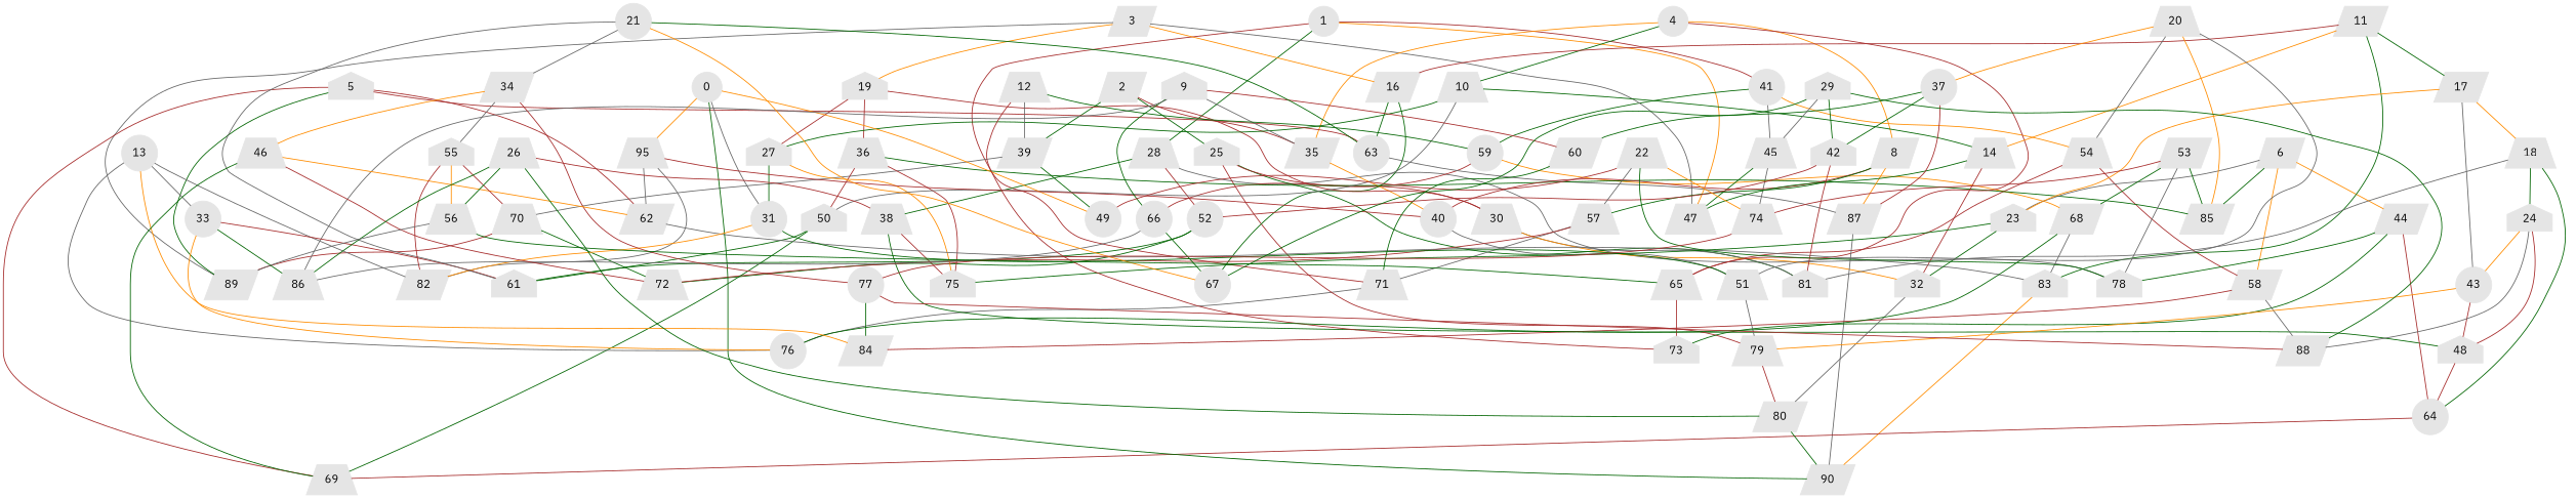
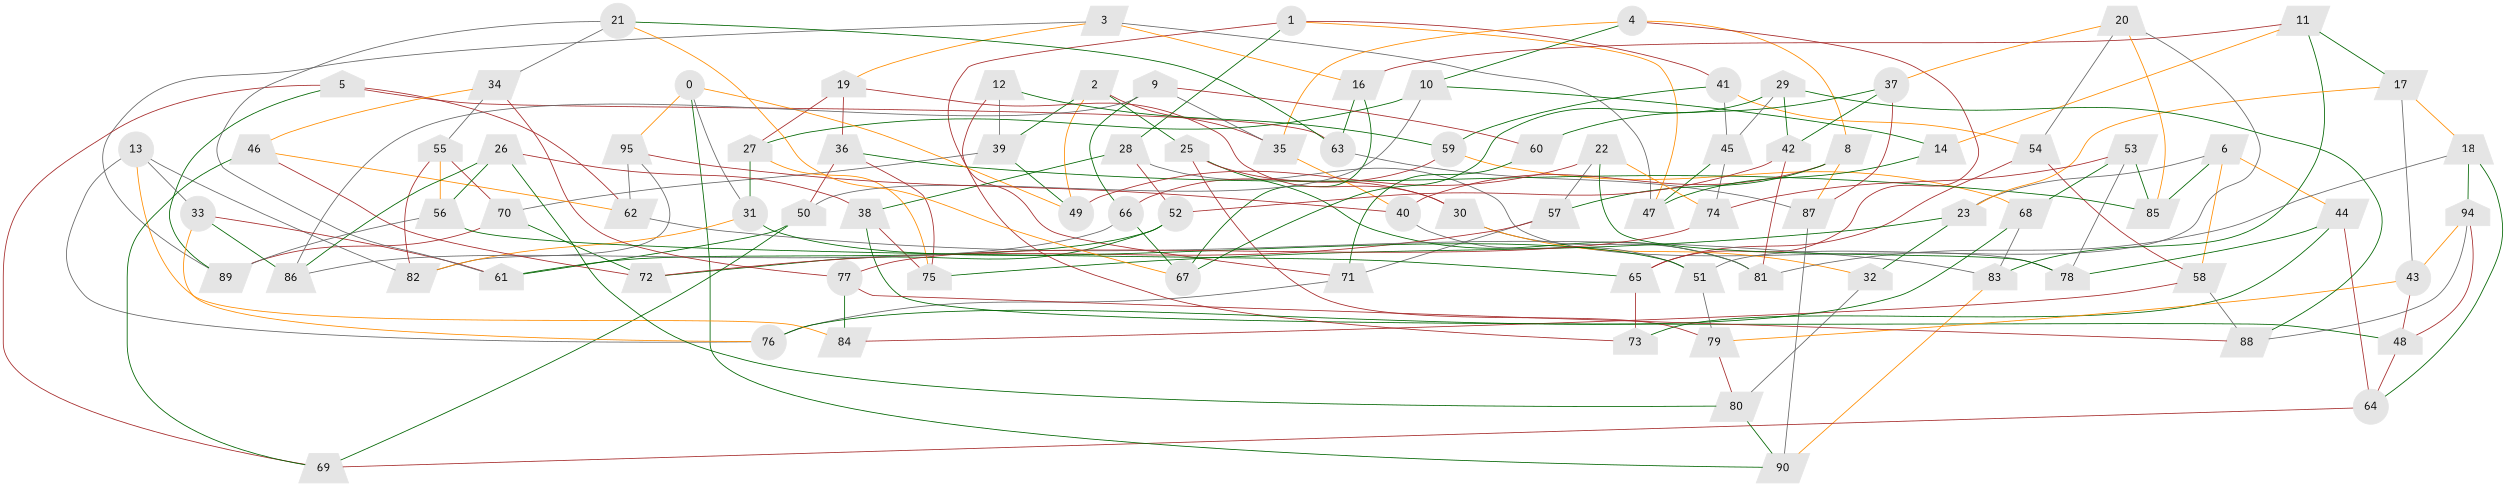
  graph {
    fontname="IBM Plex Sans"
    node [color=gray90 fontname="IBM Plex Sans" shape=trapezium style=filled]
    edge [color=darkgreen fontname="IBM Plex Sans"]
    1 [shape=circle]
    28
    41 [shape=circle]
    47
    71
    78 [shape=house]
    38
    52 [shape=circle]
    59 [shape=circle]
    54
    45
    76 [shape=circle]
    2 [shape=parallelogram]
    25 [shape=house]
    35 [shape=parallelogram]
    39 [shape=parallelogram]
    49 [shape=circle]
    81 [shape=house]
    30
    79
    40 [shape=circle]
    70
    3 [shape=parallelogram]
    16 [shape=parallelogram]
    19 [shape=house]
    89 [shape=parallelogram]
    63 [shape=circle]
    67 [shape=circle]
    27 [shape=house]
    36
    4 [shape=circle]
    8 [shape=parallelogram]
    10
    65
    57
    87 [shape=parallelogram]
    14
    50 [shape=house]
    73 [shape=house]
    5 [shape=house]
    62 [shape=parallelogram]
    69
    83 [shape=house]
    6 [shape=parallelogram]
    23 [shape=house]
    44 [shape=parallelogram]
    58 [shape=parallelogram]
    85 [shape=parallelogram]
    32 [shape=house]
    75 [shape=house]
    64 [shape=circle]
    84 [shape=parallelogram]
    88 [shape=parallelogram]
    n54 [label=0 shape=circle]
    n55 [label=95]
    31 [shape=circle]
    90 [shape=parallelogram]
    82 [shape=parallelogram]
    51
    72
    9 [shape=house]
    60 [shape=parallelogram]
    66 [shape=circle]
    86
    61 [shape=house]
    11 [shape=parallelogram]
    17 [shape=parallelogram]
    18
    43 [shape=circle]
    12
    68 [shape=parallelogram]
    13 [shape=circle]
    33 [shape=circle]
    80 [shape=parallelogram]
-   24 [shape=house]
+   24 [shape=house label=94]
    48 [shape=house]
    20
    37 [shape=circle]
    42 [shape=house]
    21 [shape=circle]
    34 [shape=parallelogram]
    46
    55 [shape=house]
    77 [shape=circle]
    22
    74
    26
    56
    29 [shape=house]
    53 [shape=parallelogram]
    1 -- 28
    1 -- 41 [color=brown]
    1 -- 47 [color=darkorange]
    1 -- 71 [color=brown]
    28 -- 78 [color=gray40]
    28 -- 38
    28 -- 52 [color=brown]
    41 -- 59
    41 -- 54 [color=darkorange]
    41 -- 45 [color=gray40]
    71 -- 76 [color=gray40]
    38 -- 75 [color=brown]
    38 -- 48
    52 -- 72
    52 -- 61
    59 -- 66 [color=brown]
    59 -- 68 [color=darkorange]
    54 -- 65 [color=brown]
    54 -- 58 [color=brown]
    45 -- 47
    45 -- 74 [color=gray40]
    2 -- 25
    2 -- 35 [color=brown]
    2 -- 39
+   2 -- 49 [color=darkorange]
    25 -- 81
    25 -- 30 [color=brown]
    25 -- 79 [color=brown]
    35 -- 40 [color=darkorange]
    39 -- 49
    39 -- 70 [color=gray40]
    30 -- 81 [color=gray40]
    30 -- 32 [color=darkorange]
    79 -- 80 [color=brown]
    40 -- 51 [color=gray40]
    70 -- 89 [color=brown]
    70 -- 72
    3 -- 47 [color=gray40]
    3 -- 16 [color=darkorange]
    3 -- 19 [color=darkorange]
    3 -- 89 [color=gray40]
    16 -- 63
    16 -- 67
    19 -- 30 [color=brown]
    19 -- 27 [color=brown]
    19 -- 36 [color=brown]
    63 -- 87 [color=gray40]
    27 -- 75 [color=darkorange]
    27 -- 31
    36 -- 50 [color=brown]
    36 -- 85
    36 -- 75 [color=brown]
    4 -- 35 [color=darkorange]
    4 -- 8 [color=darkorange]
    4 -- 10
    4 -- 65 [color=brown]
    8 -- 40 [color=brown]
    8 -- 57
    8 -- 87 [color=darkorange]
    10 -- 27
    10 -- 14
    10 -- 50 [color=gray40]
    65 -- 73 [color=brown]
    57 -- 71 [color=gray40]
    57 -- 72 [color=brown]
    87 -- 90 [color=gray40]
    14 -- 47
-   14 -- 32 [color=brown]
    50 -- 69
    50 -- 61
    5 -- 89
    5 -- 63 [color=brown]
    5 -- 62 [color=brown]
    5 -- 69 [color=brown]
    62 -- 83 [color=gray40]
    83 -- 90 [color=darkorange]
    6 -- 23 [color=gray40]
    6 -- 44 [color=darkorange]
    6 -- 58 [color=darkorange]
    6 -- 85
    23 -- 32
    23 -- 75
    44 -- 78
    44 -- 73
    44 -- 64 [color=brown]
    58 -- 84 [color=brown]
    58 -- 88 [color=gray40]
    32 -- 80 [color=gray40]
    64 -- 69 [color=brown]
    n54 -- 49 [color=darkorange]
    n54 -- n55 [color=darkorange]
    n54 -- 31 [color=gray40]
    n54 -- 90
    n55 -- 40 [color=brown]
    n55 -- 62 [color=gray40]
    n55 -- 82 [color=gray40]
    31 -- 82 [color=darkorange]
    31 -- 51
    51 -- 79 [color=gray40]
    9 -- 35 [color=gray40]
    9 -- 60 [color=brown]
    9 -- 66
    9 -- 86 [color=gray40]
    60 -- 71
    66 -- 67
    66 -- 86 [color=gray40]
    11 -- 16 [color=brown]
    11 -- 14 [color=darkorange]
    11 -- 83
    11 -- 17
    17 -- 23 [color=darkorange]
    17 -- 18 [color=darkorange]
    17 -- 43 [color=gray40]
    18 -- 81 [color=gray40]
    18 -- 64
    18 -- 24
    43 -- 79 [color=darkorange]
    43 -- 48 [color=brown]
    12 -- 59
    12 -- 39 [color=gray40]
    12 -- 73 [color=brown]
    68 -- 76
    68 -- 83 [color=gray40]
    13 -- 76 [color=gray40]
    13 -- 84 [color=darkorange]
    13 -- 82 [color=gray40]
    13 -- 33 [color=gray40]
    33 -- 76 [color=darkorange]
    33 -- 86
    33 -- 61 [color=brown]
    80 -- 90
    24 -- 88 [color=gray40]
    24 -- 43 [color=darkorange]
    24 -- 48 [color=brown]
    48 -- 64 [color=brown]
    20 -- 54 [color=gray40]
    20 -- 85 [color=darkorange]
    20 -- 51 [color=gray40]
    20 -- 37 [color=darkorange]
    37 -- 87 [color=brown]
    37 -- 60
    37 -- 42
    42 -- 52 [color=brown]
    42 -- 81 [color=brown]
    21 -- 63
    21 -- 67 [color=darkorange]
    21 -- 61 [color=gray40]
    21 -- 34 [color=gray40]
    34 -- 46 [color=darkorange]
    34 -- 55 [color=gray40]
    34 -- 77 [color=brown]
    46 -- 62 [color=darkorange]
    46 -- 69
    46 -- 72 [color=brown]
    55 -- 70 [color=brown]
    55 -- 82 [color=brown]
    55 -- 56 [color=darkorange]
    77 -- 84
    77 -- 88 [color=brown]
    22 -- 78
    22 -- 49 [color=brown]
    22 -- 57 [color=gray40]
    22 -- 74 [color=darkorange]
    74 -- 77 [color=brown]
    26 -- 38 [color=brown]
    26 -- 86
    26 -- 80
    26 -- 56
    56 -- 89 [color=gray40]
    56 -- 65
    29 -- 45 [color=gray40]
    29 -- 67
    29 -- 88
    29 -- 42
    53 -- 78 [color=gray40]
    53 -- 85
    53 -- 68
    53 -- 74 [color=brown]
  }
